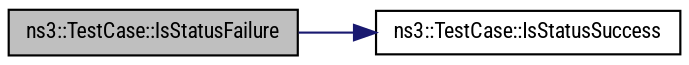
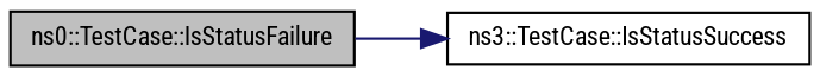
  digraph {
    rankdir=LR
    fontname="Roboto Condensed"
    node [color=black fontname="Roboto Condensed" fontsize=10 shape=record style=filled]
-   n1 [fillcolor=grey75 fontcolor=black height=0.2 label="ns3::TestCase::IsStatusFailure" width=0.4]
+   n1 [fillcolor=grey75 fontcolor=black height=0.2 label="ns0::TestCase::IsStatusFailure" width=0.4]
    n2 [fillcolor=white height=0.2 label="ns3::TestCase::IsStatusSuccess" width=0.4]
    n1 -> n2 [color=midnightblue fontname="Roboto Condensed" fontsize=10 labelfontname=Helvetica labelfontsize=10 style=solid]
  }
